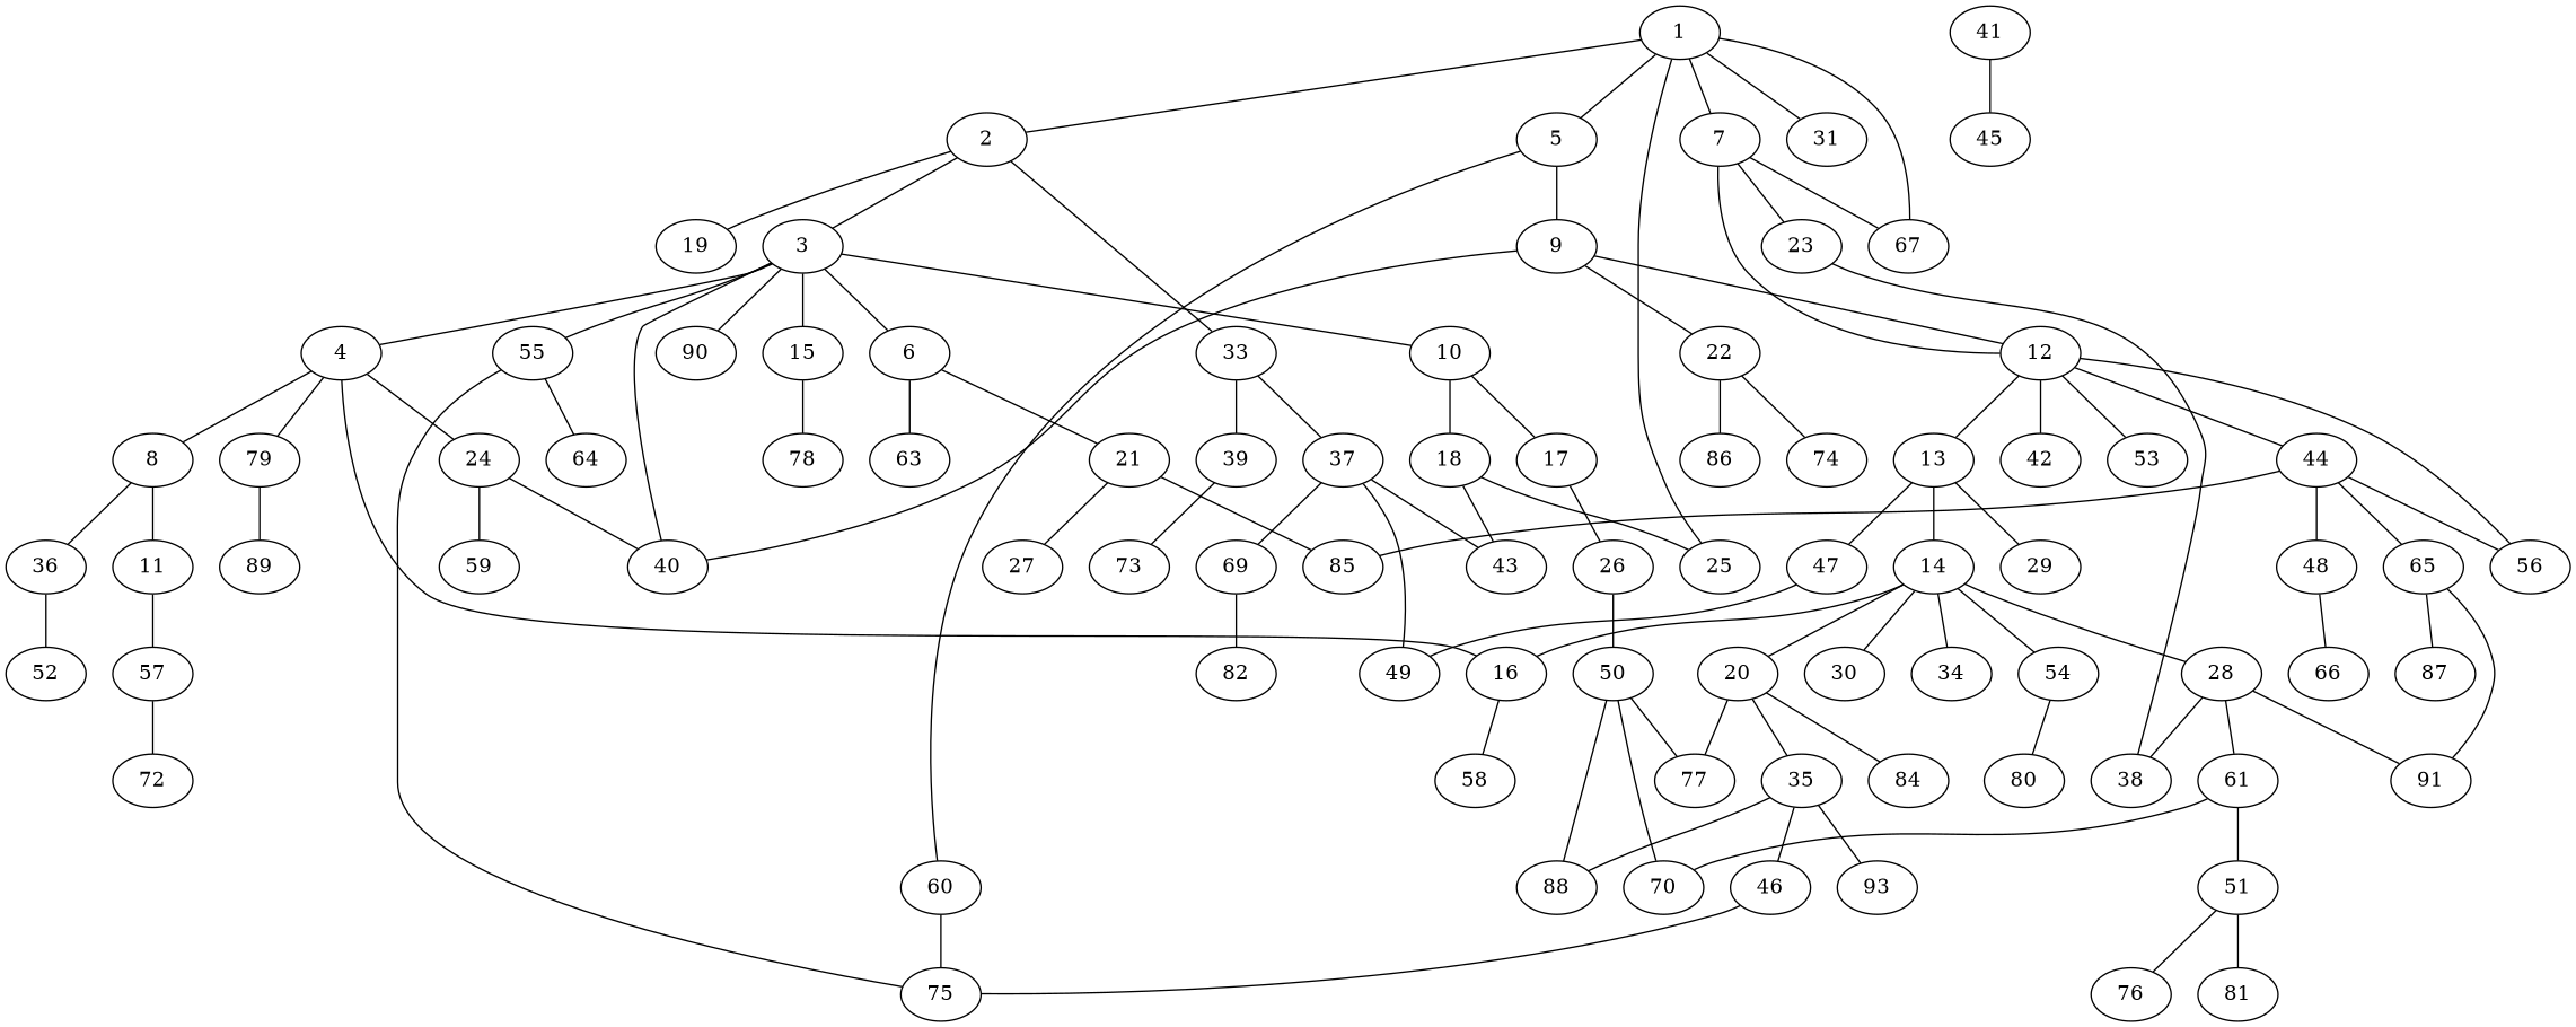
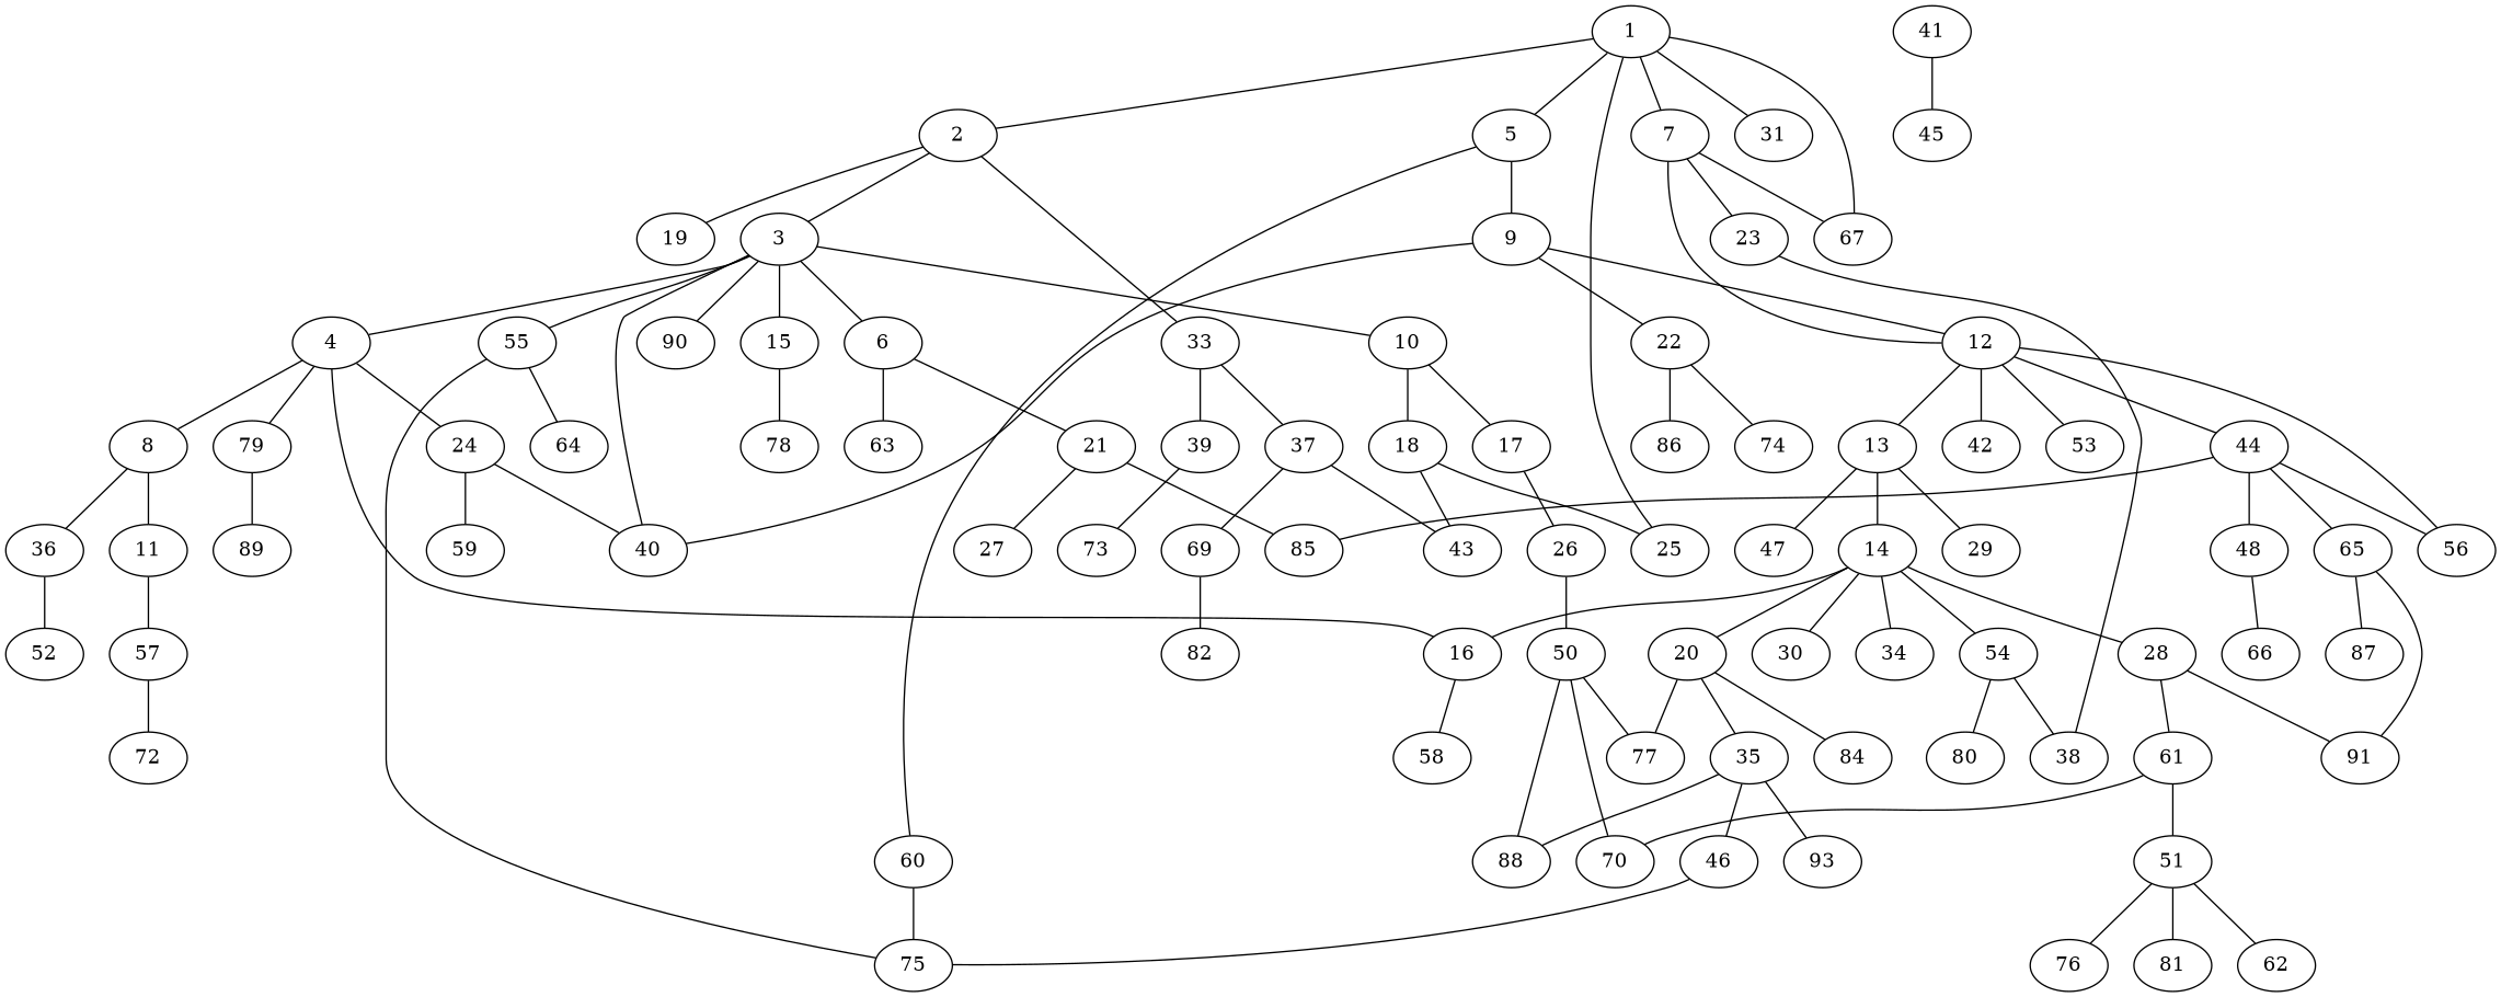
  graph {
    1
    2
    5
    7
    25
    31
    67
    3
    19
    33
    9
    60
    12
    23
    4
    6
    10
    15
    40
    55
    90
    37
    39
    22
    75
    13
    42
    44
    53
    56
    38
    8
    16
    24
    79
    21
    63
    17
    18
    78
    64
    43
-   49
    69
    73
    11
    36
    58
    59
    89
    27
    85
    26
    57
    52
    74
    86
    14
    29
    47
    48
    65
    72
    50
    20
    28
    30
    34
    54
    66
    n71 [label=91]
    87
    35
    77
    84
    61
    80
    46
    n79 [label=93]
    88
    51
    70
+   62
    76
    81
    41
    45
    82
    1 -- 2
    1 -- 5
    1 -- 7
    1 -- 25
    1 -- 31
    1 -- 67
    2 -- 3
    2 -- 19
    2 -- 33
    5 -- 9
    5 -- 60
    7 -- 67
    7 -- 12
    7 -- 23
    3 -- 4
    3 -- 6
    3 -- 10
    3 -- 15
    3 -- 40
    3 -- 55
    3 -- 90
    33 -- 37
    33 -- 39
    9 -- 12
    9 -- 40
    9 -- 22
    60 -- 75
    12 -- 13
    12 -- 42
    12 -- 44
    12 -- 53
    12 -- 56
    23 -- 38
    4 -- 8
    4 -- 16
    4 -- 24
    4 -- 79
    6 -- 21
    6 -- 63
    10 -- 17
    10 -- 18
    15 -- 78
    55 -- 75
    55 -- 64
    37 -- 43
-   37 -- 49
    37 -- 69
    39 -- 73
    22 -- 74
    22 -- 86
    13 -- 14
    13 -- 29
    13 -- 47
    44 -- 56
    44 -- 85
    44 -- 48
    44 -- 65
    8 -- 11
    8 -- 36
    16 -- 58
    24 -- 40
    24 -- 59
    79 -- 89
    21 -- 27
    21 -- 85
    17 -- 26
    18 -- 25
    18 -- 43
    69 -- 82
    11 -- 57
    36 -- 52
    26 -- 50
    57 -- 72
    14 -- 16
    14 -- 20
    14 -- 28
    14 -- 30
    14 -- 34
    14 -- 54
-   47 -- 49
    48 -- 66
    65 -- n71
    65 -- 87
    50 -- 77
    50 -- 88
    50 -- 70
    20 -- 35
    20 -- 77
    20 -- 84
-   28 -- 38
+   54 -- 38
    28 -- n71
    28 -- 61
    54 -- 80
    35 -- 46
    35 -- n79
    35 -- 88
    61 -- 51
    61 -- 70
    46 -- 75
+   51 -- 62
    51 -- 76
    51 -- 81
    41 -- 45
  }
